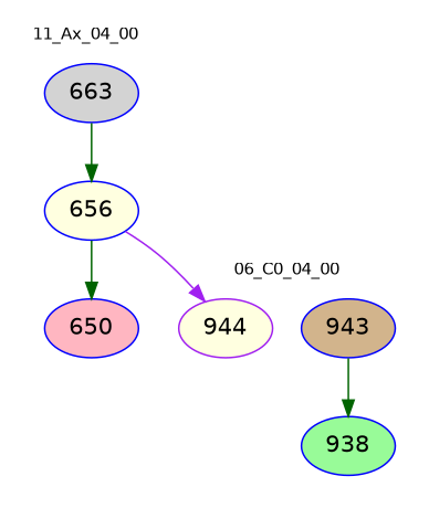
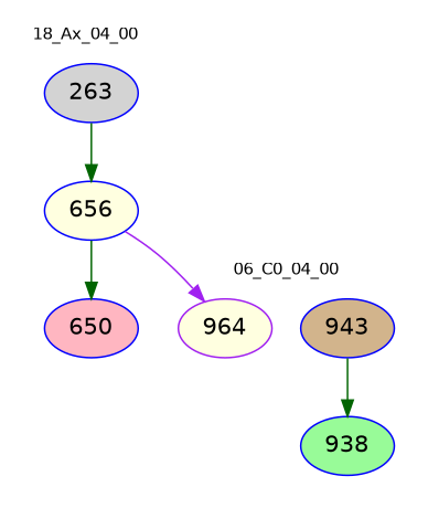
  digraph {
    fontname="DejaVu Sans"
    node [color=blue fillcolor=lightyellow fontname="DejaVu Sans" style=filled]
    edge [color=darkgreen fontname="DejaVu Sans"]
-   n1 [fillcolor=lightgrey label=663]
+   n1 [fillcolor=lightgrey label=263]
    n2 [label=656]
    n3 [fillcolor=lightpink label=650]
    n4 [fillcolor=tan label=943]
    n5 [fillcolor=palegreen label=938]
-   n6 [color=purple label=944]
+   n6 [color=purple label=964]
    subgraph cluster_1 {
      color=white
      fontsize=10
-     label="11_Ax_04_00"
+     label="18_Ax_04_00"
      n1
      n2
      n3
    }
    subgraph cluster_2 {
      color=white
      fontsize=10
      label="06_C0_04_00"
      n4
      n5
      n6
    }
    n1 -> n2
    n2 -> n3
    n2 -> n6 [color=purple]
    n4 -> n5
  }
